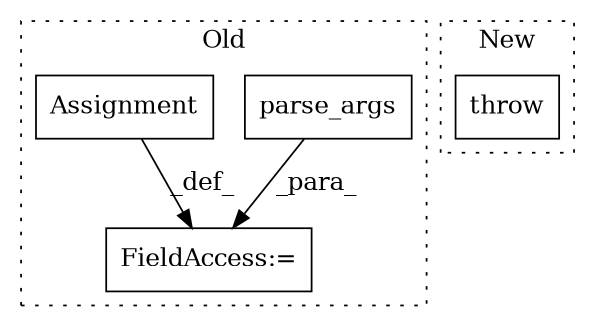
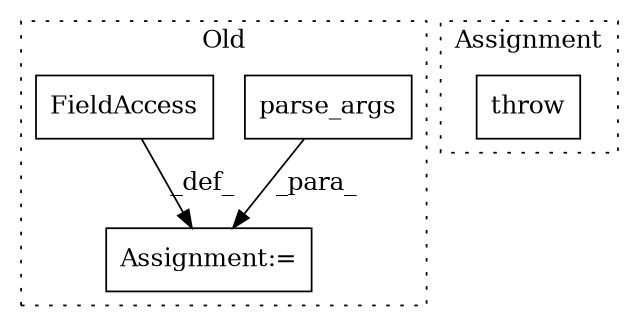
  digraph {
    node [shape=box]
    n1 [a=32 l="11,1" label=parse_args s="2099,2116"]
-   n2 [a=22 l=14 label=Assignment s=3536]
-   n3 [a=7 l=1 label="FieldAccess:=" s=2088]
+   n2 [a=22 l=14 label=FieldAccess s=3536]
+   n3 [a=7 l=1 label="Assignment:=" s=2088]
    n4 [a=53 l=6 label=throw s=2043]
    subgraph cluster_1 {
      label=Old
      style=dotted
      n1
      n2
      n3
    }
    subgraph cluster_2 {
-     label=New
+     label=Assignment
      style=dotted
      n4
    }
    n1 -> n3 [label=_para_]
    n2 -> n3 [label=_def_]
  }
